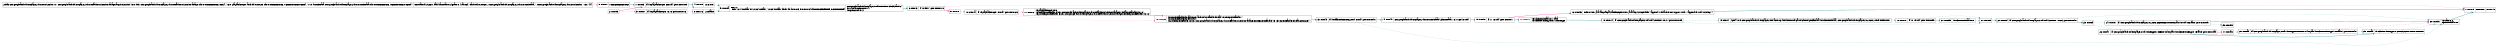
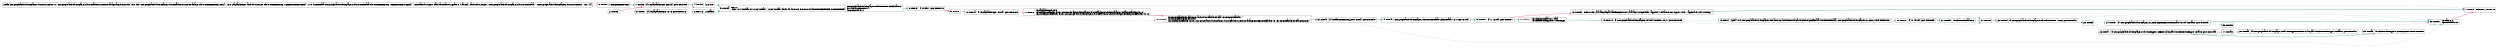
  digraph {
    fontname="DejaVu Serif"
    rankdir=LR
    node [fontname="DejaVu Serif" shape=record]
    edge [arrowhead=tee color=teal fontname="DejaVu Serif" style=dashed]
    n1 [label="{0\:\ 0x0000|MTH_ENTER_BLOCK\l}"]
    n2 [label="{1\:\ 0x0003|if (r5.playbackLooper == null) goto L_0x0009\l}"]
    n3 [label="{4\:\ 0x0009|r2 = true\l}"]
    n4 [label="{2\:\ 0x0005}"]
    n5 [label="{3\:\ 0x0007|if (r5.playbackLooper != r6) goto L_0x0016\l}"]
    n6 [label="{5\:\ 0x000a|PHI: r2 \l  PHI: (r2v1 boolean) = (r2v26 boolean), (r2v28 boolean) binds: [B:4:0x0009, B:8:0x0016] A[DONT_GENERATE, DONT_INLINE]\l|com.google.android.exoplayer2.util.Assertions.checkState(r2)\lint r2 = r5.openCount + 1\lr5.openCount = r2\l}"]
    n7 [label="{8\:\ 0x0016|r2 = false\l}"]
    n8 [label="{6\:\ 0x0013|if (r2 == 1) goto L_0x0018\l}"]
    n9 [label="{7\:\ 0x0015|RETURN\l|return r5\l}"]
    n10 [label="{9\:\ 0x0018}"]
    n11 [label="{10\:\ 0x001a|if (r5.playbackLooper != null) goto L_0x002c\l}"]
    n12 [label="{11\:\ 0x001c|r5.playbackLooper = r6\lr5.mediaDrmHandler = new com.google.android.exoplayer2.drm.DefaultDrmSessionManager.MediaDrmHandler(r5, r6)\lr5.postResponseHandler = new com.google.android.exoplayer2.drm.DefaultDrmSessionManager.PostResponseHandler(r5, r6)\l}"]
    n13 [label="{12\:\ 0x002c|r5.requestHandlerThread = new android.os.HandlerThread(\"DrmRequestHandler\")\lr5.requestHandlerThread.start()\lr5.postRequestHandler = new com.google.android.exoplayer2.drm.DefaultDrmSessionManager.PostRequestHandler(r5, r5.requestHandlerThread.getLooper())\l}"]
    n14 [label="{13\:\ 0x0049|if (r5.offlineLicenseKeySetId != null) goto L_0x00b1\l}"]
    n15 [label="{14\:\ 0x004b|com.google.android.exoplayer2.drm.DrmInitData$SchemeData r1 = r7.get(r5.uuid)\l}"]
    n16 [label="{30\:\ 0x00b1|r5.state = 2\lopenInternal(true)\l}"]
    n17 [label="{15\:\ 0x0051|if (r1 != null) goto L_0x0071\l}"]
    n18 [label="{16\:\ 0x0053|onError(new java.lang.IllegalStateException(new java.lang.StringBuilder().append(\"Media does not support uuid: \").append(r5.uuid).toString()))\l}"]
    n19 [label="{17\:\ 0x0071|r5.schemeInitData = r1.data\lr5.schemeMimeType = r1.mimeType\l}"]
    n20 [label="{18\:\ 0x007d|if (com.google.android.exoplayer2.util.Util.SDK_INT \>= 21) goto L_0x0089\l}"]
    n21 [label="{19\:\ 0x007f|byte[] r0 = com.google.android.exoplayer2.extractor.mp4.PsshAtomUtil.parseSchemeSpecificData(r5.schemeInitData, com.google.android.exoplayer2.C1260C.WIDEVINE_UUID)\l}"]
    n22 [label="{21\:\ 0x0089}"]
    n23 [label="{20\:\ 0x0087|if (r0 != null) goto L_0x00b9\l}"]
    n24 [label="{22\:\ 0x008d|if (com.google.android.exoplayer2.util.Util.SDK_INT \>= 26) goto L_0x00b1\l}"]
    n25 [label="{31\:\ 0x00b9|r5.schemeInitData = r0\l}"]
    n26 [label="{23\:\ 0x008f}"]
    n27 [label="{24\:\ 0x0097|if (com.google.android.exoplayer2.C1260C.CLEARKEY_UUID.equals(r5.uuid) == false) goto L_0x00b1\l}"]
    n28 [label="{26\:\ 0x00a1|if (com.google.android.exoplayer2.util.MimeTypes.VIDEO_MP4.equals(r5.schemeMimeType) != false) goto L_0x00ad\l}"]
    n29 [label="{25\:\ 0x0099}"]
    n30 [label="{27\:\ 0x00a3}"]
    n31 [label="{29\:\ 0x00ad|r5.schemeMimeType = CENC_SCHEME_MIME_TYPE\l}"]
    n32 [label="{28\:\ 0x00ab|if (com.google.android.exoplayer2.util.MimeTypes.AUDIO_MP4.equals(r5.schemeMimeType) == false) goto L_0x00b1\l}"]
    n33 [label="{public com.google.android.exoplayer2.drm.DrmSession\<T\> com.google.android.exoplayer2.drm.DefaultDrmSessionManager.acquireSession((r5v0 'this' com.google.android.exoplayer2.drm.DefaultDrmSessionManager A[IMMUTABLE_TYPE, THIS]), (r6v0 'playbackLooper' android.os.Looper A[IMMUTABLE_TYPE, METHOD_ARGUMENT]), (r7v0 'drmInitData' com.google.android.exoplayer2.drm.DrmInitData A[IMMUTABLE_TYPE, METHOD_ARGUMENT]))  | Annotation[SYSTEM, dalvik.annotation.Signature, \{value=[(, Landroid\/os\/Looper;, Lcom\/google\/android\/exoplayer2\/drm\/DrmInitData;, ), Lcom\/google\/android\/exoplayer2\/drm\/DrmSession, \<TT;\>;]\}]\l}"]
    n1 -> n2 [style=bold]
    n2 -> n3 [style=bold]
    n3 -> n6 [arrowhead=box]
    n4 -> n2 [arrowhead=vee color=deeppink style=bold]
    n4 -> n5 [arrowhead=vee]
    n5 -> n3 [arrowhead=box color=deeppink]
    n5 -> n7
    n6 -> n8 [arrowhead=vee style=bold]
    n7 -> n6 [arrowhead=box]
    n8 -> n9 [arrowhead=box color=deeppink]
    n8 -> n10 [arrowhead=vee color=deeppink style=bold]
    n10 -> n11 [arrowhead=vee color=deeppink]
    n11 -> n12 [arrowhead=vee color=deeppink]
    n11 -> n13 [color=deeppink]
    n12 -> n13 [color=deeppink style=bold]
    n13 -> n14 [arrowhead=box style=bold]
    n14 -> n15 [style=bold]
    n14 -> n16 [arrowhead=vee]
    n15 -> n17 [style=bold]
-   n16 -> n9 [arrowhead=vee style=bold]
+   n16 -> n9 [arrowhead=vee color=deeppink style=bold]
    n17 -> n18 [arrowhead=box color=deeppink style=bold]
    n17 -> n19 [style=bold]
    n18 -> n9 [arrowhead=vee style=bold]
    n19 -> n20 [style=bold]
    n20 -> n21
    n20 -> n22 [arrowhead=box]
    n21 -> n23 [arrowhead=vee]
    n22 -> n24 [arrowhead=vee style=bold]
    n23 -> n22 [arrowhead=box]
    n23 -> n25 [style=bold]
    n24 -> n16 [arrowhead=box]
    n24 -> n26 [arrowhead=box style=bold]
    n25 -> n22 [arrowhead=vee]
    n26 -> n27
    n26 -> n28
    n27 -> n16 [arrowhead=vee style=bold]
    n27 -> n29 [arrowhead=box]
    n28 -> n30 [color=deeppink style=bold]
    n28 -> n31 [style=bold]
    n30 -> n32 [arrowhead=vee]
    n31 -> n16
    n32 -> n16 [arrowhead=vee color=deeppink]
    n32 -> n31
    n33 -> n1 [arrowhead=vee color=deeppink]
  }
